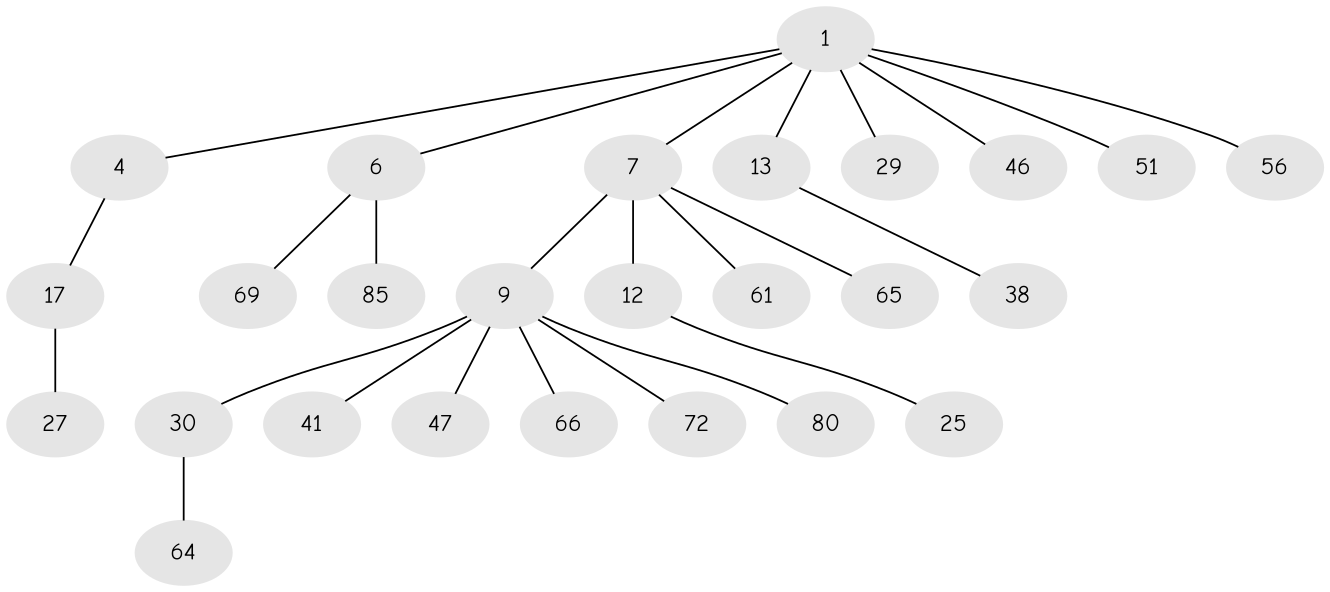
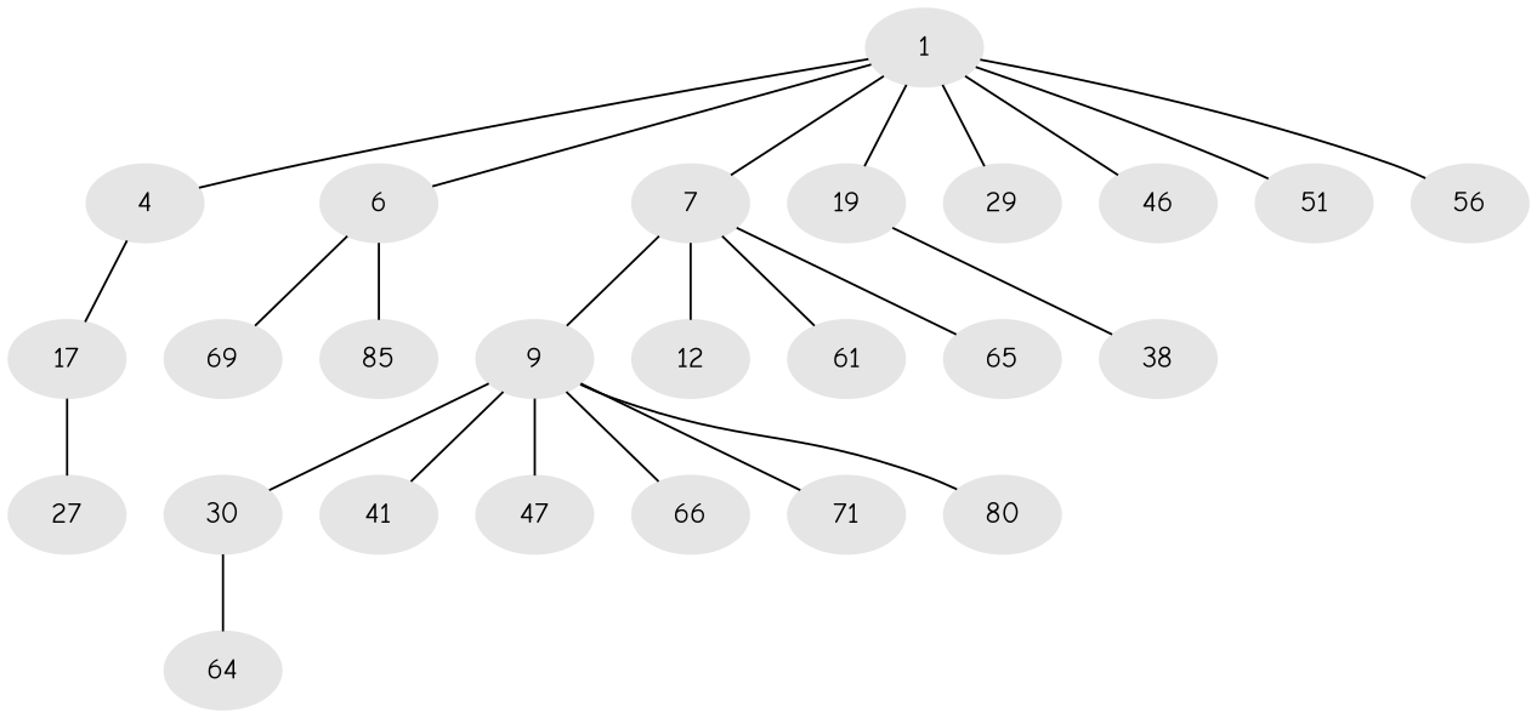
  graph {
    fontname="Comic Neue"
    node [color=gray90 fontname="Comic Neue" style=filled]
    edge [fontname="Comic Neue"]
    1 [super="+4+2+13"]
    n2 [label=4 super="+5+77+33"]
    6 [super="+44"]
    7 [super="+76+8"]
-   19 [super="+40+84+70" label=13]
+   19 [super="+40+84+70"]
    29 [super="+81"]
    46
    51
    56
    n10 [label=17 super="+52+88+37"]
    69
    85
    9 [super="+31+72+28+23+14"]
    12 [super="+26+34"]
    n15 [label=61 super="+83"]
    65
    38 [super="+62"]
    27
    30 [super="+39+57"]
    41 [super="+54"]
    47 [super="+49"]
    66 [super="+82"]
-   71 [label=72]
+   71
    80 [super="+87"]
-   25 [super="+55+67+74+75"]
    64
    1 -- n2
    1 -- 6
    1 -- 7
    1 -- 19
    1 -- 29
    1 -- 46
    1 -- 51
    1 -- 56
    n2 -- n10
    6 -- 69
    6 -- 85
    7 -- 9
    7 -- 12
    7 -- n15
    7 -- 65
    19 -- 38
    n10 -- 27
    9 -- 30
    9 -- 41
    9 -- 47
    9 -- 66
    9 -- 71
    9 -- 80
-   12 -- 25
    30 -- 64
  }
